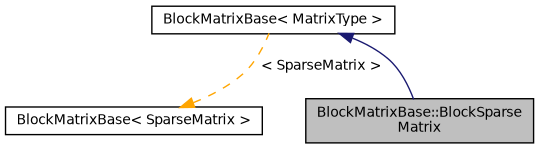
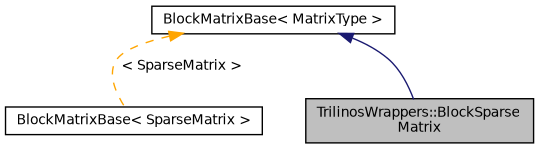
  digraph {
    node [color=black fillcolor=white fontname=Helvetica fontsize=10 shape=record style=filled]
    edge [dir=back fontname=Helvetica fontsize=10 labelfontname=Helvetica labelfontsize=10]
-   n1 [fillcolor=grey75 fontcolor=black height=0.2 label="BlockMatrixBase::BlockSparse\lMatrix" width=0.4]
+   n1 [fillcolor=grey75 fontcolor=black height=0.2 label="TrilinosWrappers::BlockSparse\lMatrix" width=0.4]
    n2 [height=0.2 label="BlockMatrixBase\< SparseMatrix \>" width=0.4]
    n3 [height=0.2 label="BlockMatrixBase\< MatrixType \>" width=0.4]
    n3 -> n1 [color=midnightblue style=solid]
-   n2 -> n3 [color=orange label=" \< SparseMatrix \>" style=dashed]
+   n3 -> n2 [color=orange label=" \< SparseMatrix \>" style=dashed]
  }
